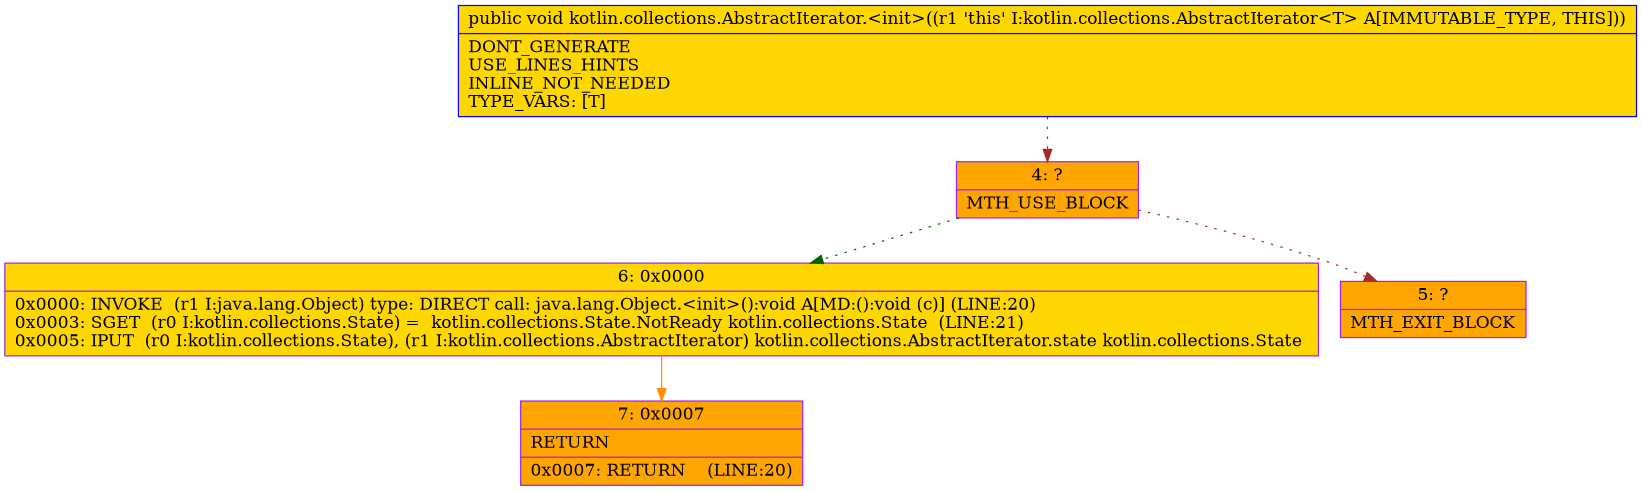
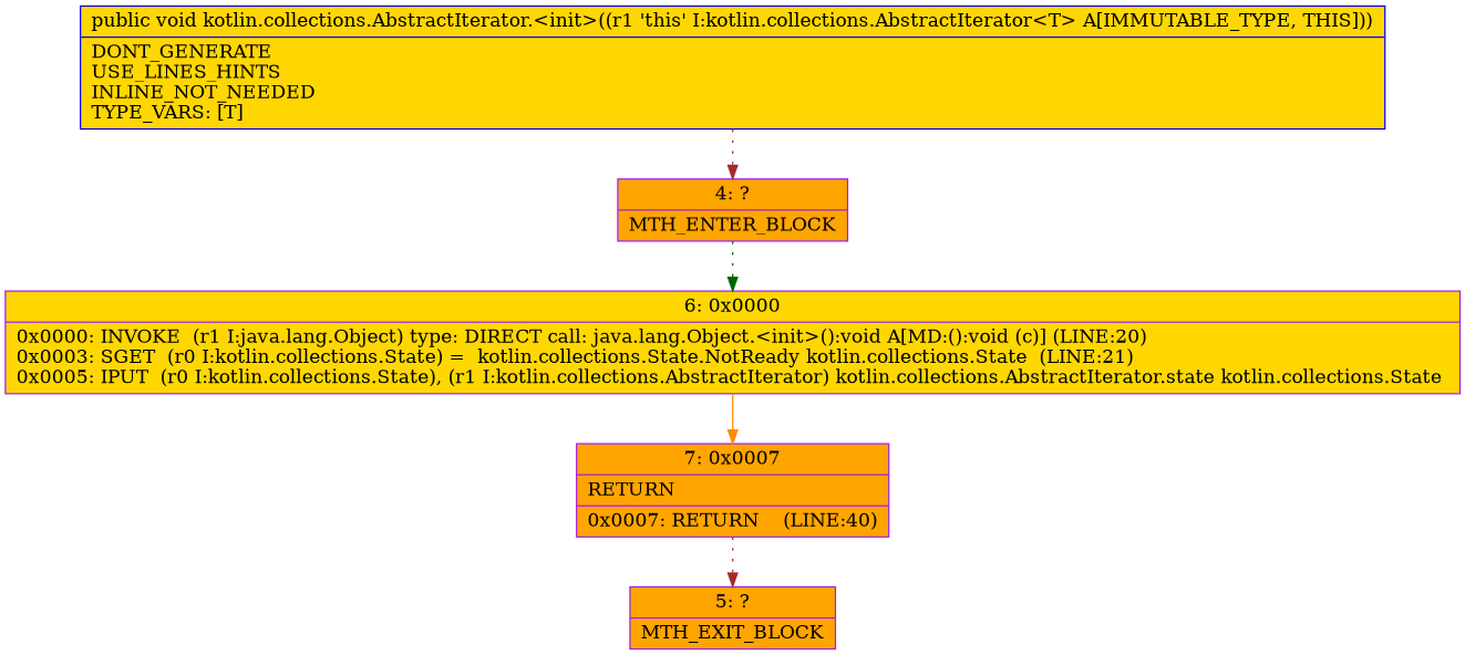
  digraph {
    node [color=purple fillcolor=orange shape=record style=filled]
    edge [color=brown style=dotted]
-   n1 [label="{4\:\ ?|MTH_USE_BLOCK\l}"]
+   n1 [label="{4\:\ ?|MTH_ENTER_BLOCK\l}"]
    n2 [fillcolor=gold label="{6\:\ 0x0000|0x0000: INVOKE  (r1 I:java.lang.Object) type: DIRECT call: java.lang.Object.\<init\>():void A[MD:():void (c)] (LINE:20)\l0x0003: SGET  (r0 I:kotlin.collections.State) =  kotlin.collections.State.NotReady kotlin.collections.State  (LINE:21)\l0x0005: IPUT  (r0 I:kotlin.collections.State), (r1 I:kotlin.collections.AbstractIterator) kotlin.collections.AbstractIterator.state kotlin.collections.State \l}"]
-   n3 [label="{7\:\ 0x0007|RETURN\l|0x0007: RETURN    (LINE:20)\l}"]
+   n3 [label="{7\:\ 0x0007|RETURN\l|0x0007: RETURN    (LINE:40)\l}"]
    n4 [label="{5\:\ ?|MTH_EXIT_BLOCK\l}"]
    n5 [color=blue fillcolor=gold label="{public void kotlin.collections.AbstractIterator.\<init\>((r1 'this' I:kotlin.collections.AbstractIterator\<T\> A[IMMUTABLE_TYPE, THIS]))  | DONT_GENERATE\lUSE_LINES_HINTS\lINLINE_NOT_NEEDED\lTYPE_VARS: [T]\l}"]
    n1 -> n2 [color=darkgreen]
    n2 -> n3 [color=darkorange style=solid]
-   n1 -> n4
+   n3 -> n4
    n5 -> n1
  }
